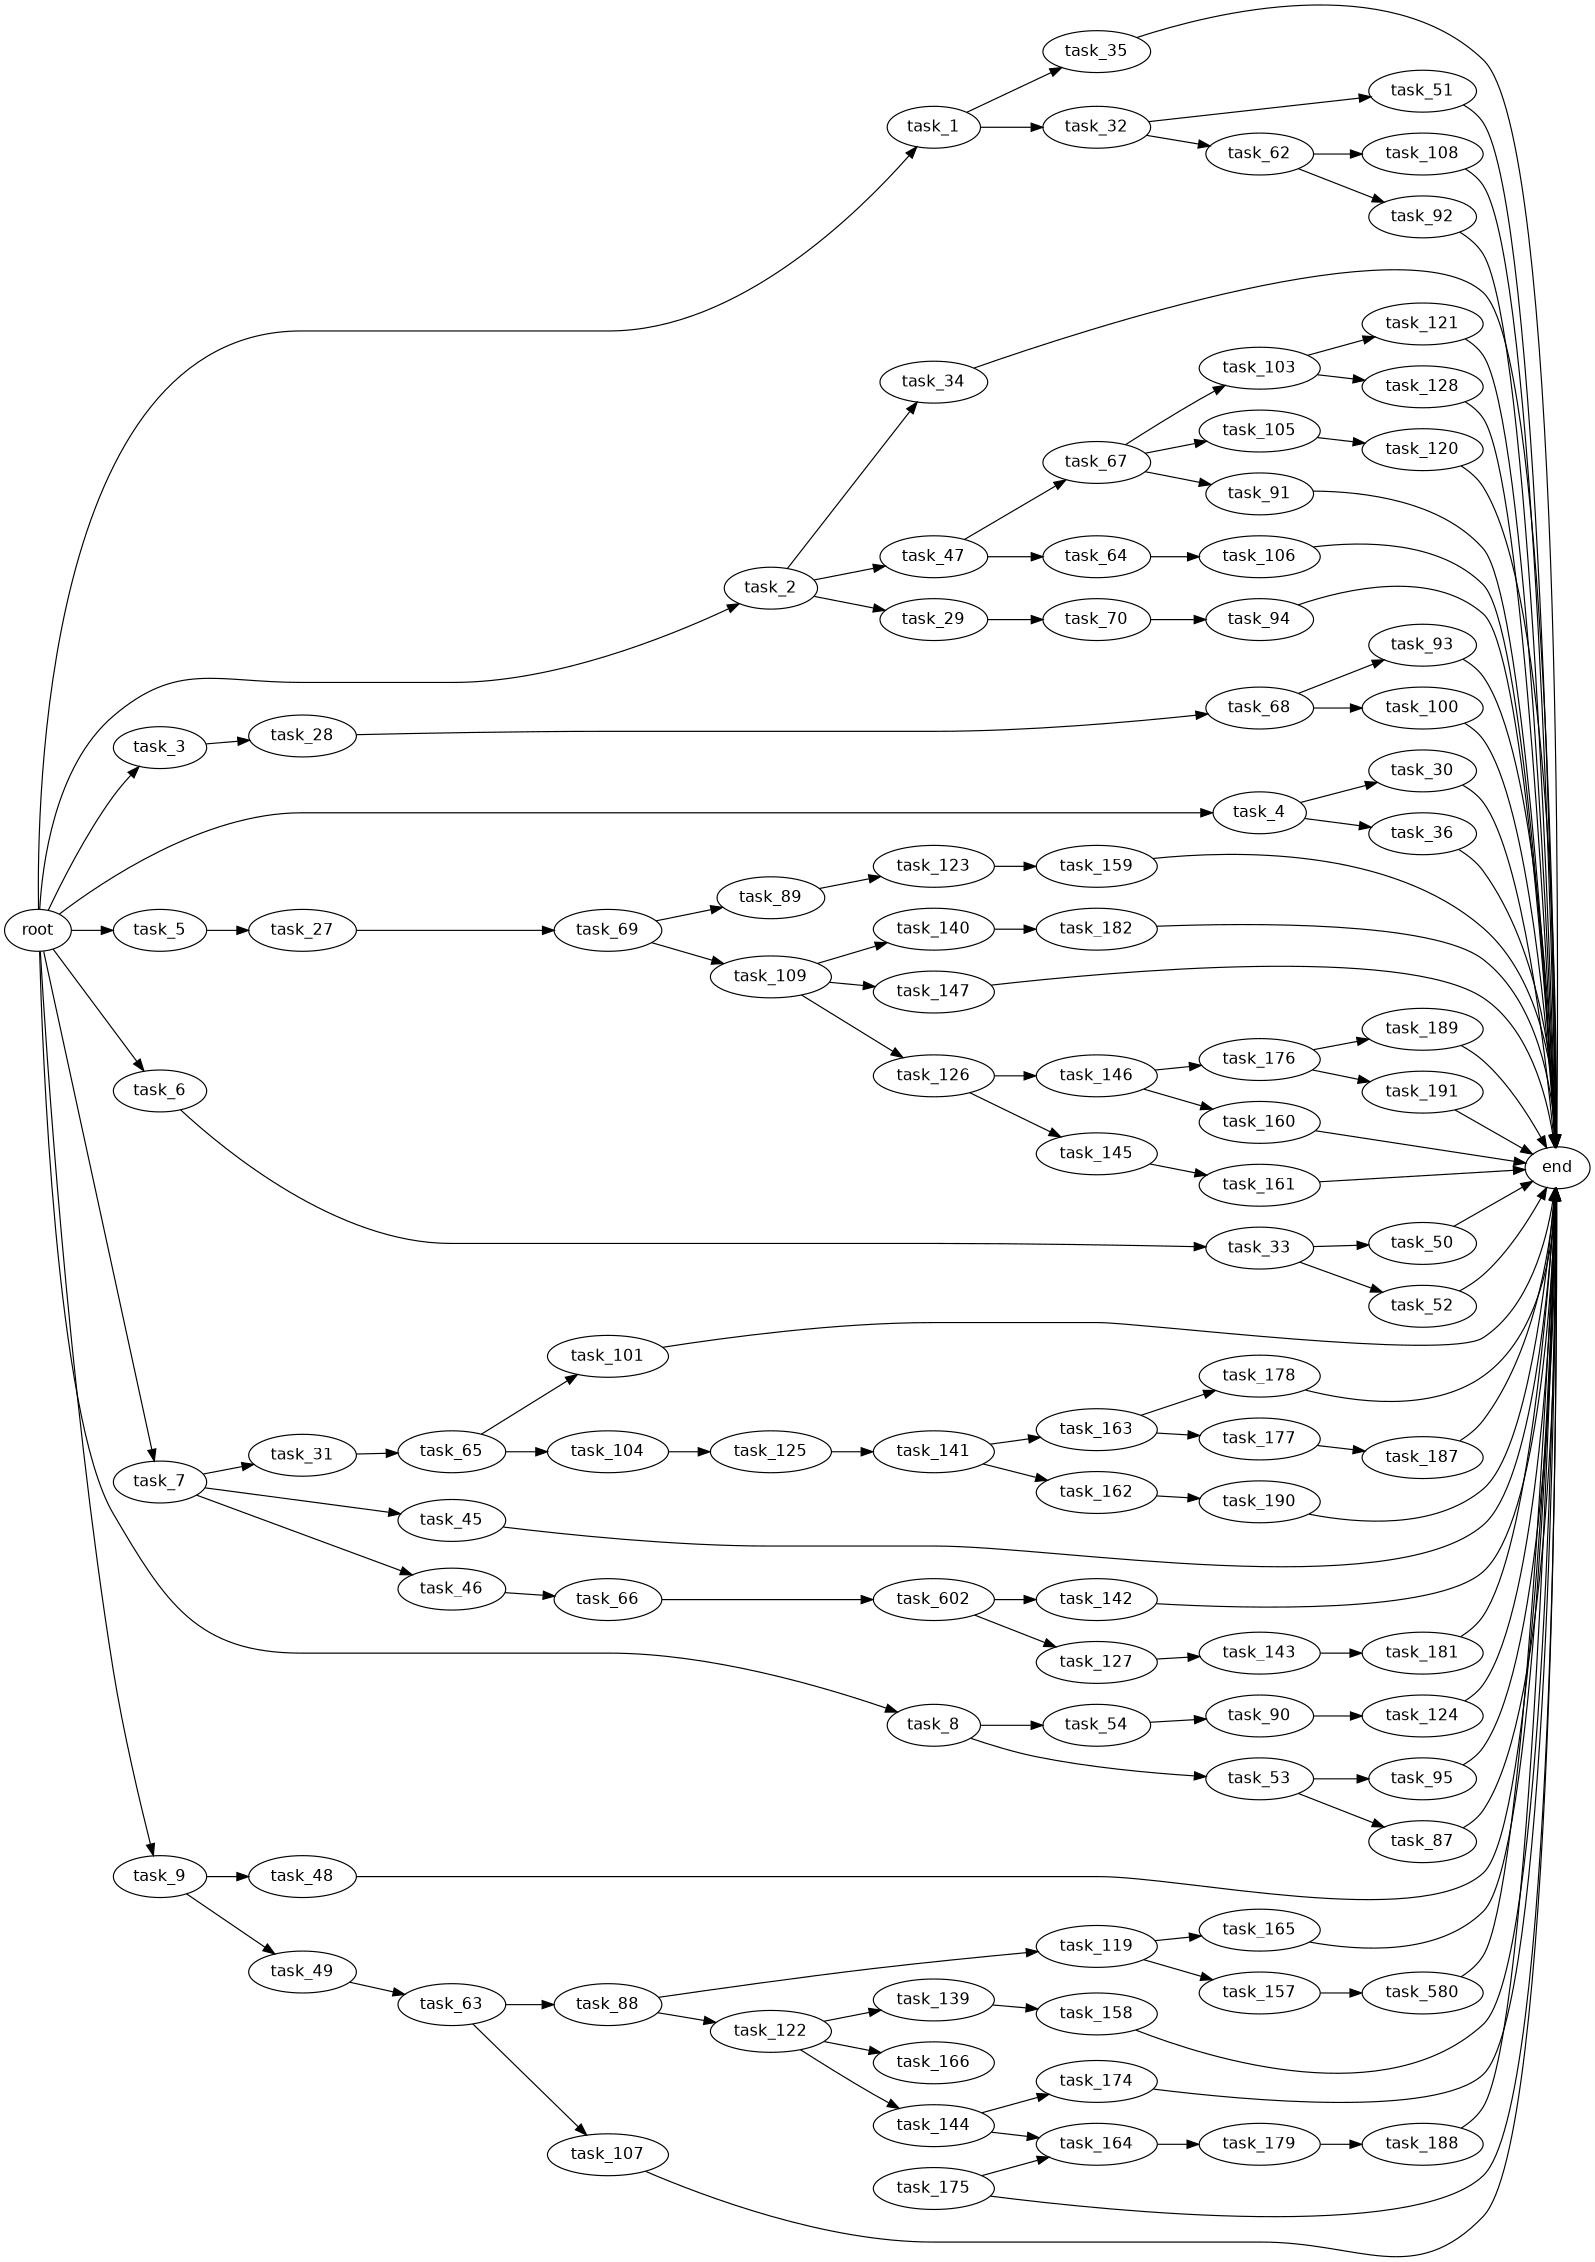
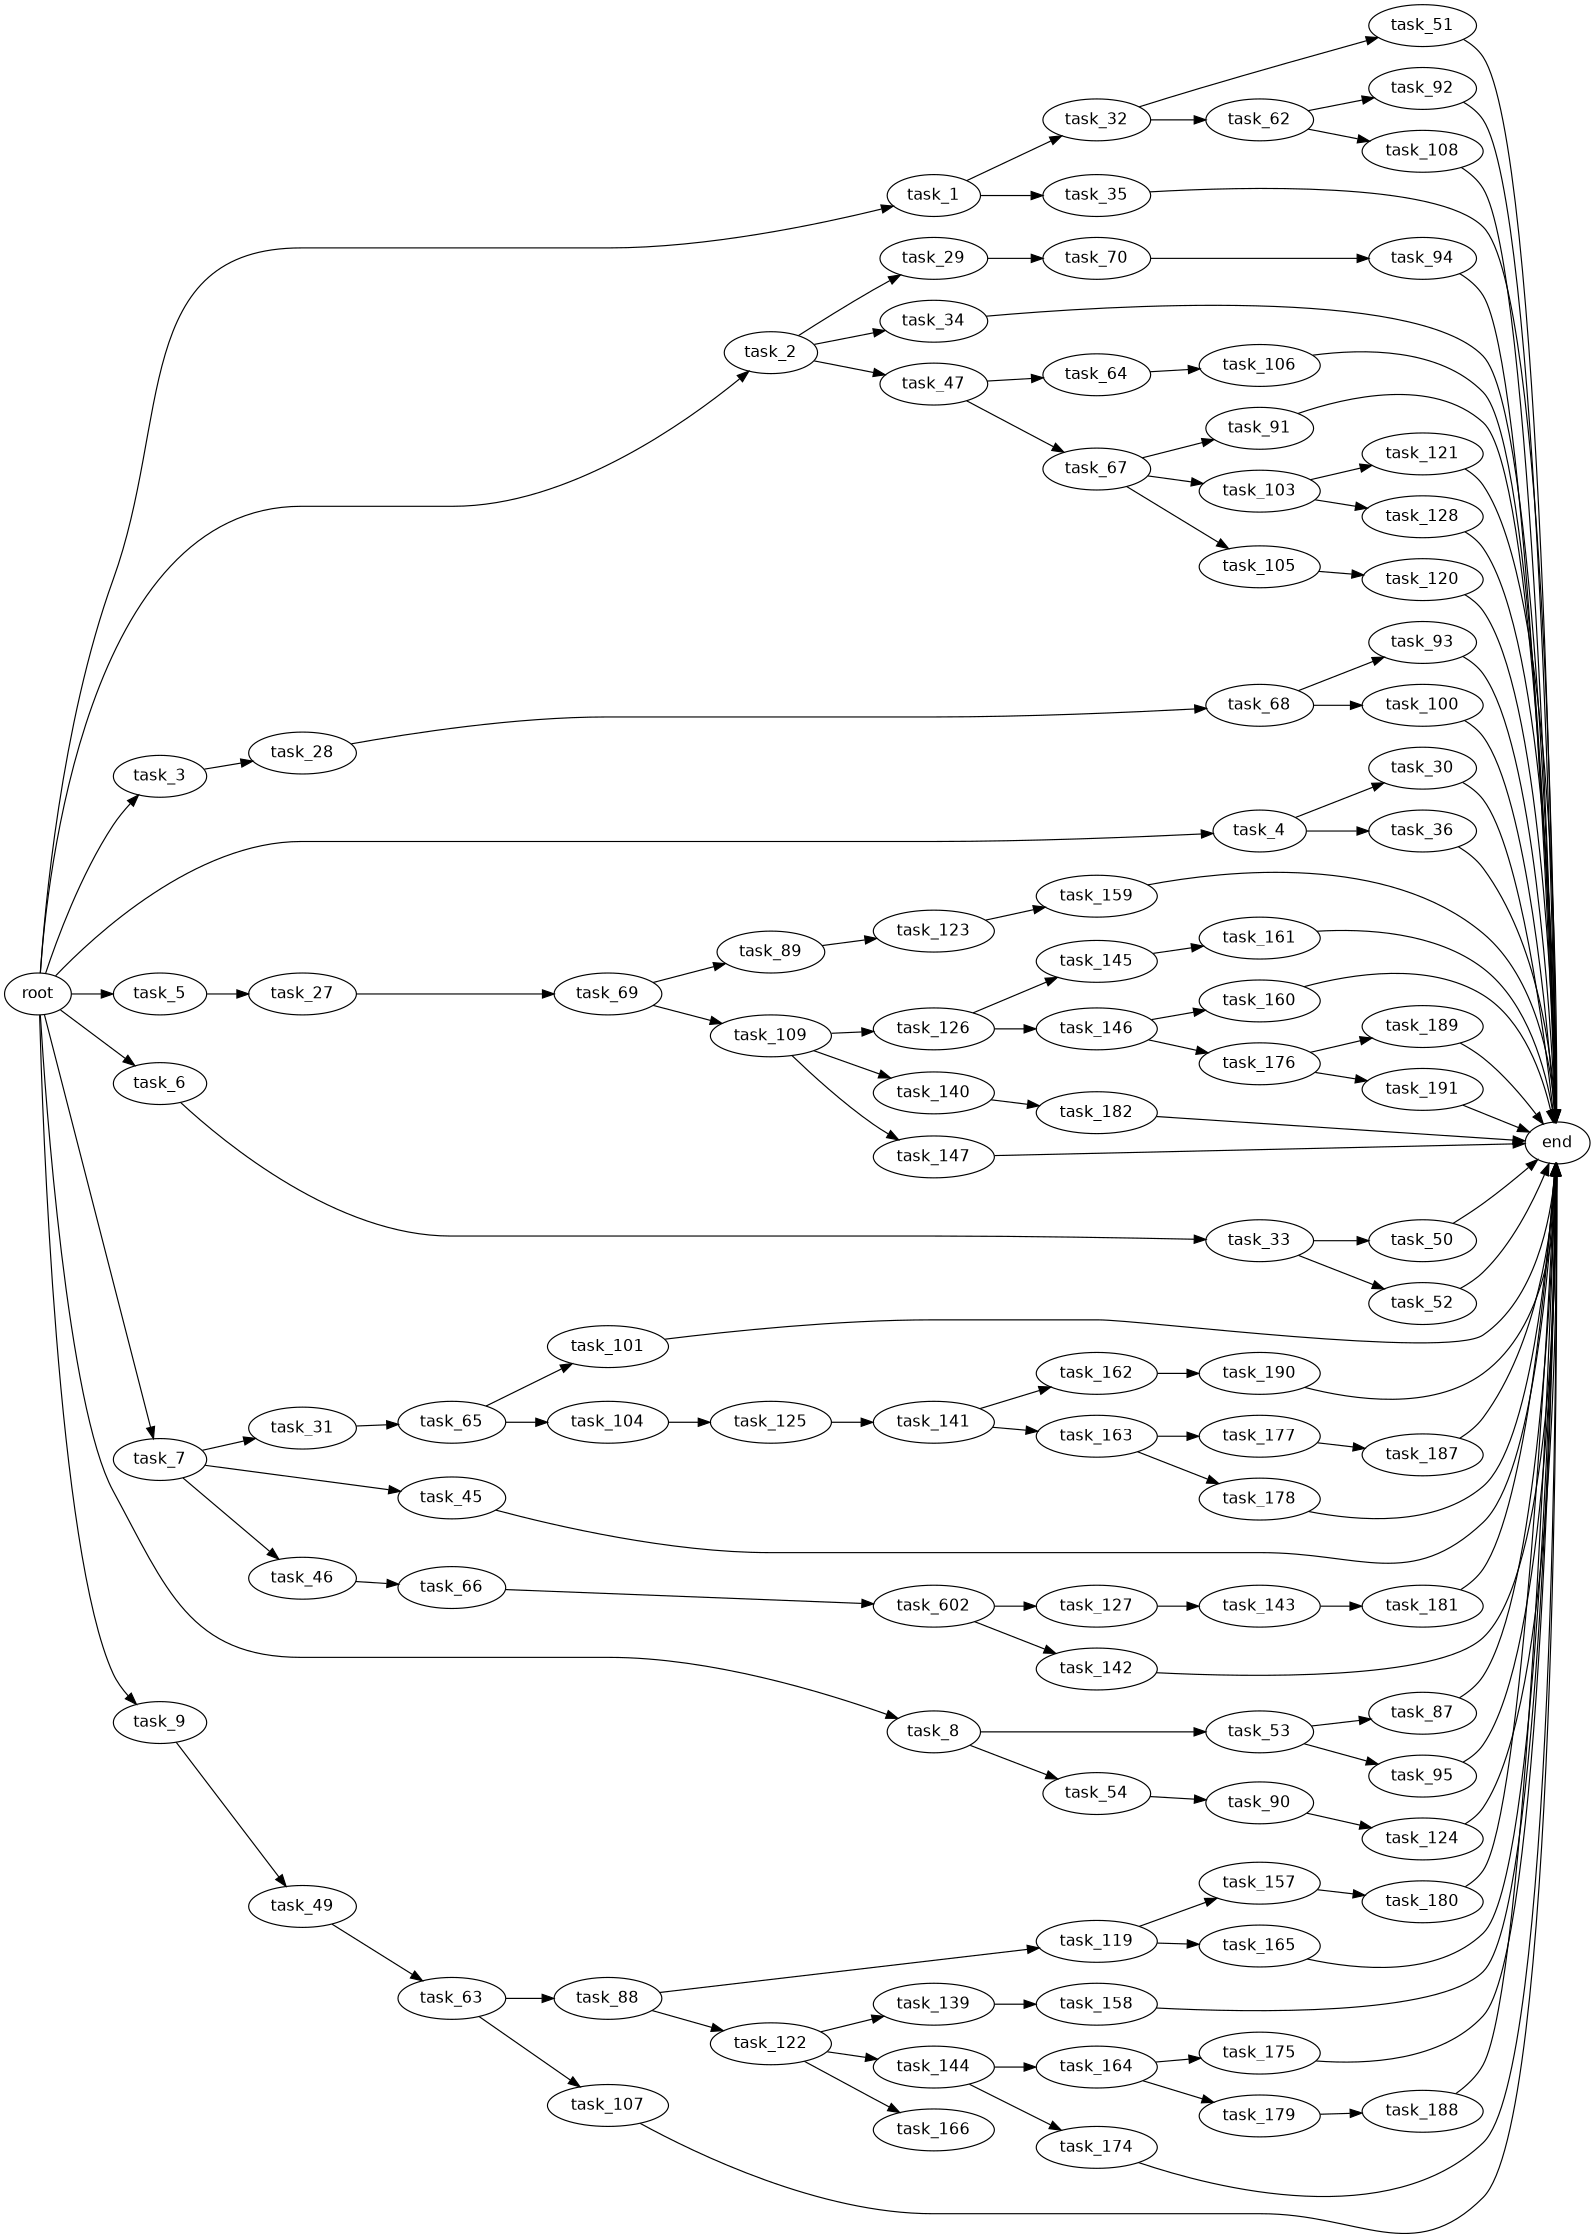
  digraph {
    fontname="DejaVu Sans"
    rankdir=LR
    node [fontname="DejaVu Sans"]
    edge [fontname="DejaVu Sans"]
    root
    task_1
    task_2
    task_3
    task_4
    task_5
    task_6
    task_7
    task_8
    task_9
    task_32
    task_35
    task_29
    task_34
    task_47
    task_28
    task_30
    task_36
    task_27
    task_33
    task_31
    task_45
    task_46
    task_53
    task_54
-   task_48
    task_49
    task_51
    task_62
    end
    task_70
    task_64
    task_67
    task_68
    task_69
    task_50
    task_52
    task_65
    task_66
    task_87
    task_95
    task_90
    task_63
    task_89
    task_109
    task_93
    task_100
    task_94
    task_101
    task_104
    task_92
    task_108
    n53 [label=task_602]
    task_106
    task_91
    task_103
    task_105
    task_88
    task_107
    task_124
    task_119
    task_122
    task_125
    task_127
    task_142
    task_121
    task_128
    task_120
    task_123
    task_126
    task_140
    task_147
    task_157
    task_165
    task_139
    task_144
    task_166
    task_159
    task_143
    task_141
    task_145
    task_146
    task_182
-   task_180 [label=task_580]
+   task_180
    task_158
    task_164
    task_174
    task_162
    task_163
    task_161
    task_160
    task_176
    task_181
    task_190
    task_177
    task_178
    task_175
    task_179
    task_189
    task_191
    task_187
    task_188
    root -> task_1
    root -> task_2
    root -> task_3
    root -> task_4
    root -> task_5
    root -> task_6
    root -> task_7
    root -> task_8
    root -> task_9
    task_1 -> task_32
    task_1 -> task_35
    task_2 -> task_29
    task_2 -> task_34
    task_2 -> task_47
    task_3 -> task_28
    task_4 -> task_30
    task_4 -> task_36
    task_5 -> task_27
    task_6 -> task_33
    task_7 -> task_31
    task_7 -> task_45
    task_7 -> task_46
    task_8 -> task_53
    task_8 -> task_54
-   task_9 -> task_48
    task_9 -> task_49
    task_32 -> task_51
    task_32 -> task_62
    task_35 -> end
    task_29 -> task_70
    task_34 -> end
    task_47 -> task_64
    task_47 -> task_67
    task_28 -> task_68
    task_30 -> end
    task_36 -> end
    task_27 -> task_69
    task_33 -> task_50
    task_33 -> task_52
    task_31 -> task_65
    task_45 -> end
    task_46 -> task_66
    task_53 -> task_87
    task_53 -> task_95
    task_54 -> task_90
-   task_48 -> end
    task_49 -> task_63
    task_51 -> end
    task_62 -> task_92
    task_62 -> task_108
    task_70 -> task_94
    task_64 -> task_106
    task_67 -> task_91
    task_67 -> task_103
    task_67 -> task_105
    task_68 -> task_93
    task_68 -> task_100
    task_69 -> task_89
    task_69 -> task_109
    task_50 -> end
    task_52 -> end
    task_65 -> task_101
    task_65 -> task_104
    task_66 -> n53
    task_87 -> end
    task_95 -> end
    task_90 -> task_124
    task_63 -> task_88
    task_63 -> task_107
    task_89 -> task_123
    task_109 -> task_126
    task_109 -> task_140
    task_109 -> task_147
    task_93 -> end
    task_100 -> end
    task_94 -> end
    task_101 -> end
    task_104 -> task_125
    task_92 -> end
    task_108 -> end
    n53 -> task_127
    n53 -> task_142
    task_106 -> end
    task_91 -> end
    task_103 -> task_121
    task_103 -> task_128
    task_105 -> task_120
    task_88 -> task_119
    task_88 -> task_122
    task_107 -> end
    task_124 -> end
    task_119 -> task_157
    task_119 -> task_165
    task_122 -> task_139
    task_122 -> task_144
    task_122 -> task_166
    task_125 -> task_141
    task_127 -> task_143
    task_142 -> end
    task_121 -> end
    task_128 -> end
    task_120 -> end
    task_123 -> task_159
    task_126 -> task_145
    task_126 -> task_146
    task_140 -> task_182
    task_147 -> end
    task_157 -> task_180
    task_165 -> end
    task_139 -> task_158
    task_144 -> task_164
    task_144 -> task_174
    task_159 -> end
    task_143 -> task_181
    task_141 -> task_162
    task_141 -> task_163
    task_145 -> task_161
    task_146 -> task_160
    task_146 -> task_176
    task_182 -> end
    task_180 -> end
    task_158 -> end
-   task_175 -> task_164
+   task_164 -> task_175
    task_164 -> task_179
    task_174 -> end
    task_162 -> task_190
    task_163 -> task_177
    task_163 -> task_178
    task_161 -> end
    task_160 -> end
    task_176 -> task_189
    task_176 -> task_191
    task_181 -> end
    task_190 -> end
    task_177 -> task_187
    task_178 -> end
    task_175 -> end
    task_179 -> task_188
    task_189 -> end
    task_191 -> end
    task_187 -> end
    task_188 -> end
  }
